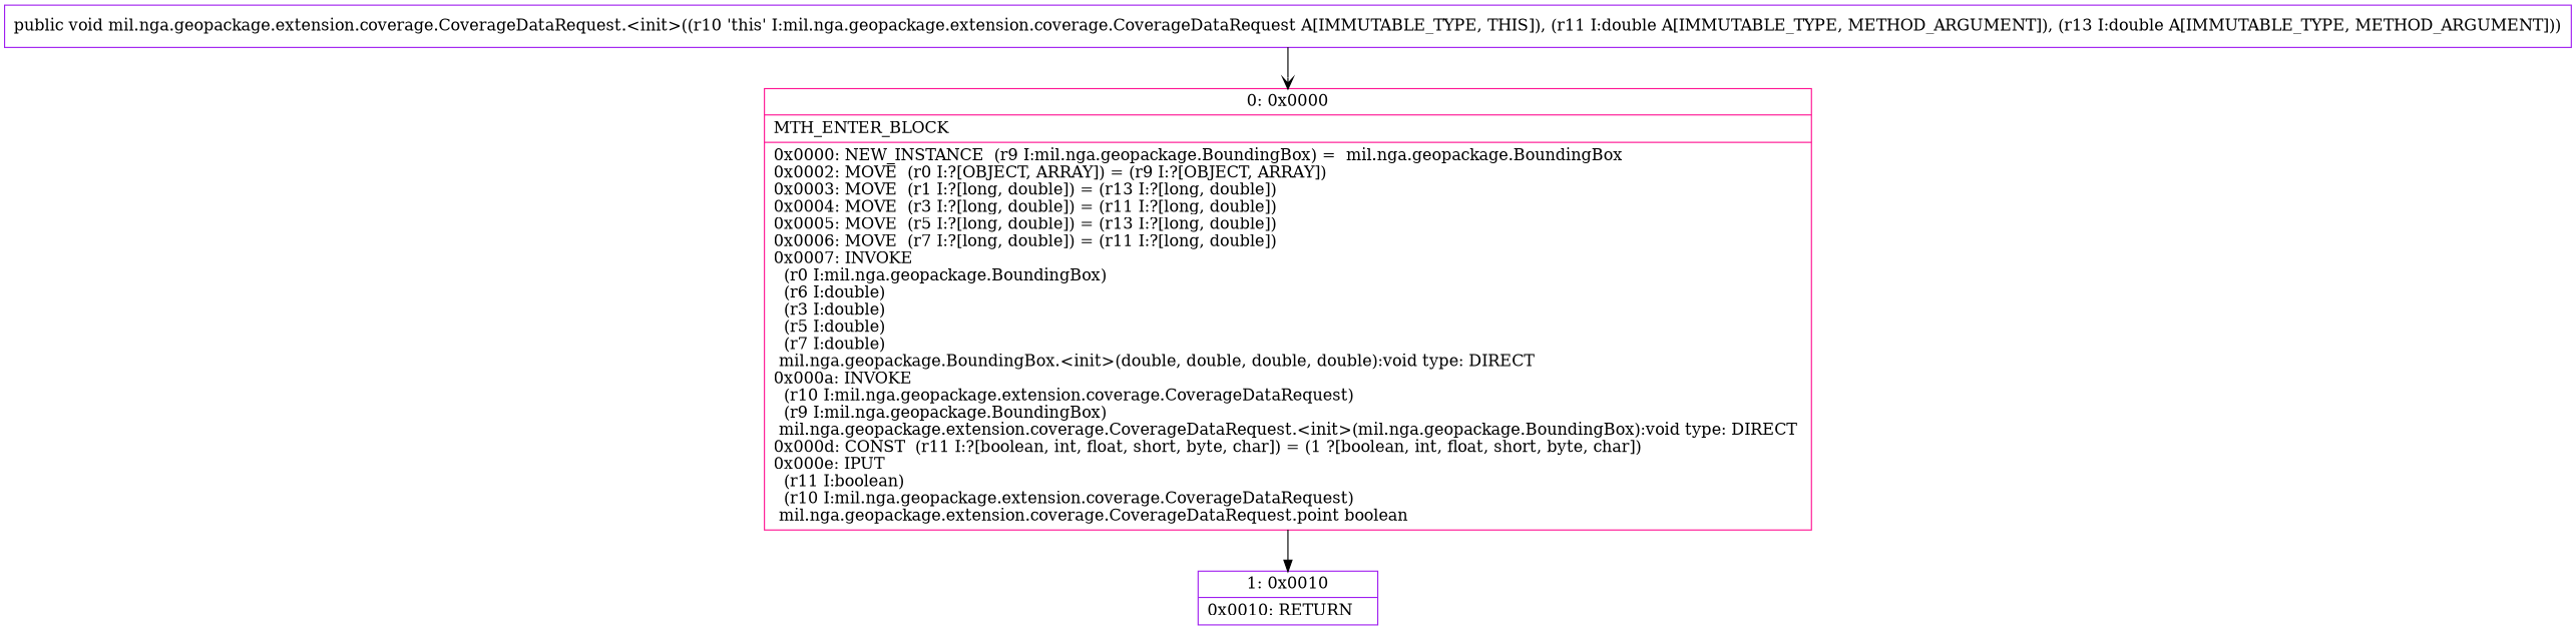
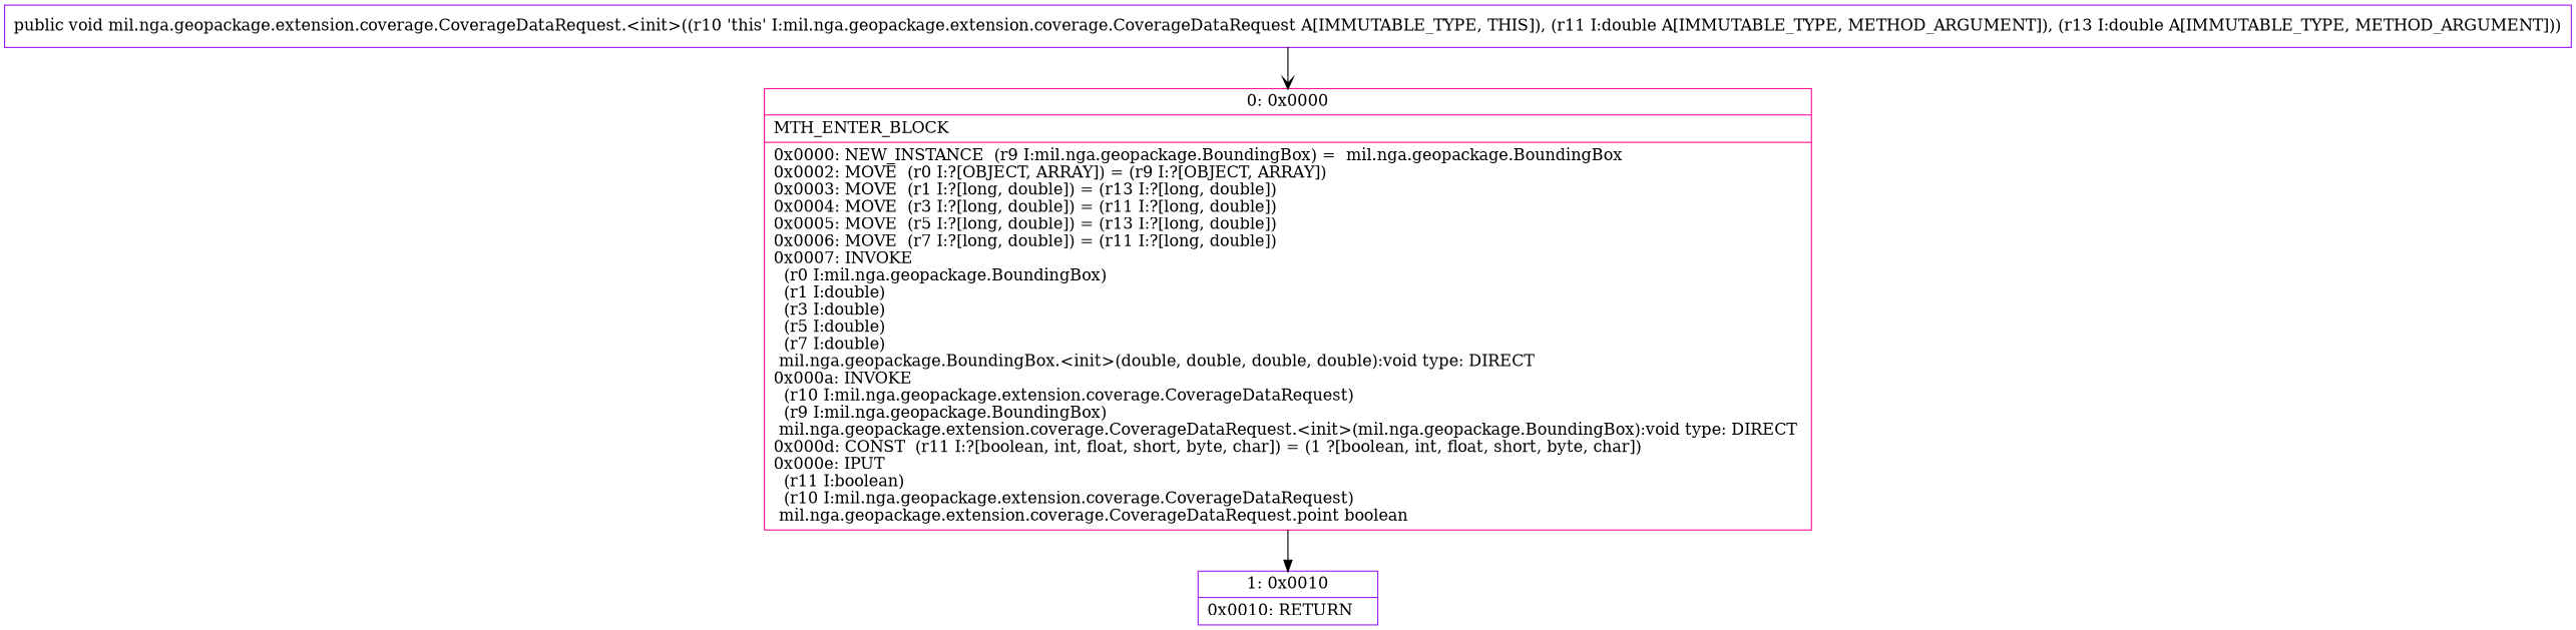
  digraph {
    node [shape=record color=purple]
-   n1 [label="{0\:\ 0x0000|MTH_ENTER_BLOCK\l|0x0000: NEW_INSTANCE  (r9 I:mil.nga.geopackage.BoundingBox) =  mil.nga.geopackage.BoundingBox \l0x0002: MOVE  (r0 I:?[OBJECT, ARRAY]) = (r9 I:?[OBJECT, ARRAY]) \l0x0003: MOVE  (r1 I:?[long, double]) = (r13 I:?[long, double]) \l0x0004: MOVE  (r3 I:?[long, double]) = (r11 I:?[long, double]) \l0x0005: MOVE  (r5 I:?[long, double]) = (r13 I:?[long, double]) \l0x0006: MOVE  (r7 I:?[long, double]) = (r11 I:?[long, double]) \l0x0007: INVOKE  \l  (r0 I:mil.nga.geopackage.BoundingBox)\l  (r6 I:double)\l  (r3 I:double)\l  (r5 I:double)\l  (r7 I:double)\l mil.nga.geopackage.BoundingBox.\<init\>(double, double, double, double):void type: DIRECT \l0x000a: INVOKE  \l  (r10 I:mil.nga.geopackage.extension.coverage.CoverageDataRequest)\l  (r9 I:mil.nga.geopackage.BoundingBox)\l mil.nga.geopackage.extension.coverage.CoverageDataRequest.\<init\>(mil.nga.geopackage.BoundingBox):void type: DIRECT \l0x000d: CONST  (r11 I:?[boolean, int, float, short, byte, char]) = (1 ?[boolean, int, float, short, byte, char]) \l0x000e: IPUT  \l  (r11 I:boolean)\l  (r10 I:mil.nga.geopackage.extension.coverage.CoverageDataRequest)\l mil.nga.geopackage.extension.coverage.CoverageDataRequest.point boolean \l}" color=deeppink]
+   n1 [label="{0\:\ 0x0000|MTH_ENTER_BLOCK\l|0x0000: NEW_INSTANCE  (r9 I:mil.nga.geopackage.BoundingBox) =  mil.nga.geopackage.BoundingBox \l0x0002: MOVE  (r0 I:?[OBJECT, ARRAY]) = (r9 I:?[OBJECT, ARRAY]) \l0x0003: MOVE  (r1 I:?[long, double]) = (r13 I:?[long, double]) \l0x0004: MOVE  (r3 I:?[long, double]) = (r11 I:?[long, double]) \l0x0005: MOVE  (r5 I:?[long, double]) = (r13 I:?[long, double]) \l0x0006: MOVE  (r7 I:?[long, double]) = (r11 I:?[long, double]) \l0x0007: INVOKE  \l  (r0 I:mil.nga.geopackage.BoundingBox)\l  (r1 I:double)\l  (r3 I:double)\l  (r5 I:double)\l  (r7 I:double)\l mil.nga.geopackage.BoundingBox.\<init\>(double, double, double, double):void type: DIRECT \l0x000a: INVOKE  \l  (r10 I:mil.nga.geopackage.extension.coverage.CoverageDataRequest)\l  (r9 I:mil.nga.geopackage.BoundingBox)\l mil.nga.geopackage.extension.coverage.CoverageDataRequest.\<init\>(mil.nga.geopackage.BoundingBox):void type: DIRECT \l0x000d: CONST  (r11 I:?[boolean, int, float, short, byte, char]) = (1 ?[boolean, int, float, short, byte, char]) \l0x000e: IPUT  \l  (r11 I:boolean)\l  (r10 I:mil.nga.geopackage.extension.coverage.CoverageDataRequest)\l mil.nga.geopackage.extension.coverage.CoverageDataRequest.point boolean \l}" color=deeppink]
    n2 [label="{1\:\ 0x0010|0x0010: RETURN   \l}"]
    n3 [label="{public void mil.nga.geopackage.extension.coverage.CoverageDataRequest.\<init\>((r10 'this' I:mil.nga.geopackage.extension.coverage.CoverageDataRequest A[IMMUTABLE_TYPE, THIS]), (r11 I:double A[IMMUTABLE_TYPE, METHOD_ARGUMENT]), (r13 I:double A[IMMUTABLE_TYPE, METHOD_ARGUMENT])) }"]
    n1 -> n2 [arrowhead=normal]
    n3 -> n1 [arrowhead=vee]
  }
